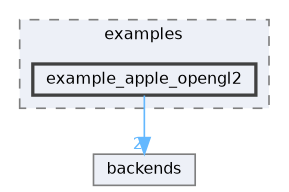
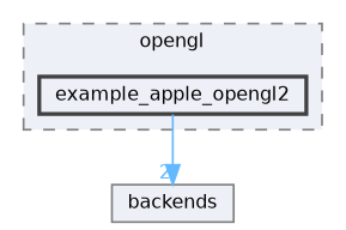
  digraph {
    compound=true
    node [fillcolor="#edf0f7" fontname=Helvetica fontsize=10 shape=box]
    n1 [color=grey25 height=0.2 label=example_apple_opengl2 style="filled,bold" width=0.4]
    n2 [color=grey50 height=0.2 label=backends style=filled width=0.4]
    subgraph cluster_1 {
      bgcolor="#edf0f7"
      fontname=Helvetica
      fontsize=10
-     label=examples
+     label=opengl
      pencolor=grey50
      style="filled,dashed"
      n1
    }
    n1 -> n2 [color=steelblue1 fontcolor=steelblue1 fontname=Helvetica fontsize=10 headlabel=2 labeldistance=1.5 labelfontname=Helvetica labelfontsize=10]
  }
